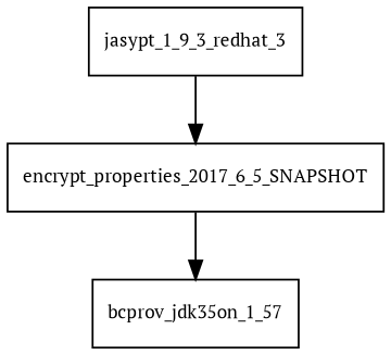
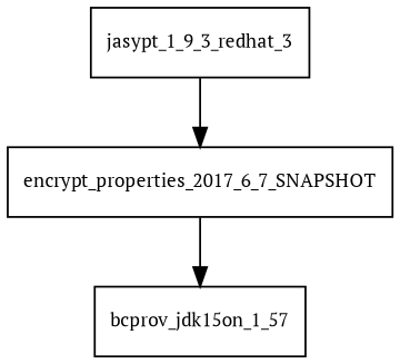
  digraph {
    fontname="PT Serif"
    node [fontname="PT Serif" fontsize=10.0 shape=box]
    edge [fontname="PT Serif"]
-   encrypt_properties_2017_6_7_SNAPSHOT [label=encrypt_properties_2017_6_5_SNAPSHOT]
-   bcprov_jdk15on_1_57 [label=bcprov_jdk35on_1_57]
+   encrypt_properties_2017_6_7_SNAPSHOT
+   bcprov_jdk15on_1_57
    jasypt_1_9_3_redhat_3
    encrypt_properties_2017_6_7_SNAPSHOT -> bcprov_jdk15on_1_57
    jasypt_1_9_3_redhat_3 -> encrypt_properties_2017_6_7_SNAPSHOT
  }
